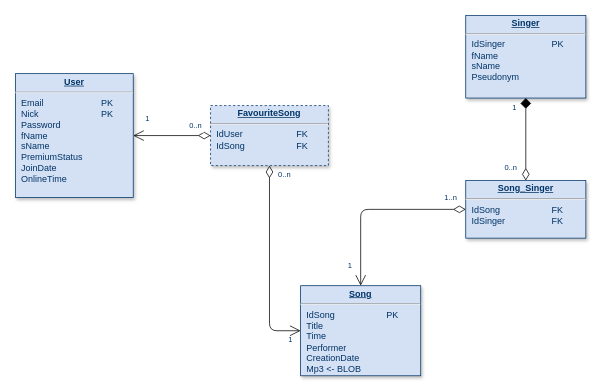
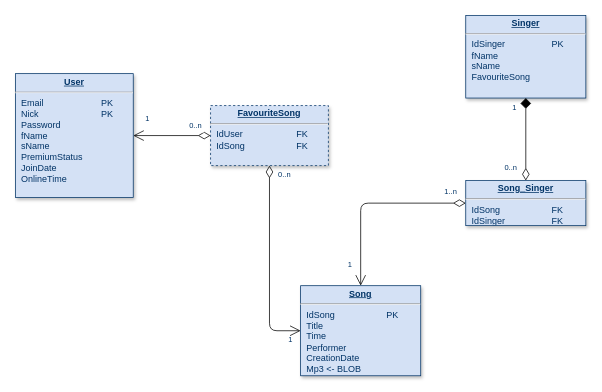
  <mxCell id="0" />
  <mxCell id="1" parent="0" />
  <mxCell id="2" value="&lt;p style=&quot;margin: 0px ; margin-top: 4px ; text-align: center ; text-decoration: underline&quot;&gt;&lt;b&gt;User&lt;/b&gt;&lt;/p&gt;&lt;hr&gt;&lt;p style=&quot;margin: 0px ; margin-left: 8px&quot;&gt;Email&lt;span style=&quot;white-space: pre&quot;&gt;&#09;&lt;/span&gt;&lt;span style=&quot;white-space: pre&quot;&gt;&#09;&lt;/span&gt;&lt;span style=&quot;white-space: pre&quot;&gt;&#09;&lt;/span&gt;PK&lt;/p&gt;&lt;p style=&quot;margin: 0px ; margin-left: 8px&quot;&gt;Nick&lt;span style=&quot;white-space: pre&quot;&gt;&#09;&lt;/span&gt;&lt;span style=&quot;white-space: pre&quot;&gt;&#09;&lt;/span&gt;&lt;span style=&quot;white-space: pre&quot;&gt;&#09;&lt;/span&gt;&lt;span style=&quot;white-space: pre&quot;&gt;&#09;&lt;/span&gt;PK&lt;/p&gt;&lt;p style=&quot;margin: 0px ; margin-left: 8px&quot;&gt;&lt;span&gt;P&lt;/span&gt;&lt;span&gt;assword&lt;/span&gt;&lt;br&gt;&lt;/p&gt;&lt;p style=&quot;margin: 0px ; margin-left: 8px&quot;&gt;fName&lt;/p&gt;&lt;p style=&quot;margin: 0px ; margin-left: 8px&quot;&gt;sName&lt;/p&gt;&lt;p style=&quot;margin: 0px ; margin-left: 8px&quot;&gt;PremiumStatus&lt;/p&gt;&lt;p style=&quot;margin: 0px ; margin-left: 8px&quot;&gt;JoinDate&lt;/p&gt;&lt;p style=&quot;margin: 0px ; margin-left: 8px&quot;&gt;OnlineTime&lt;/p&gt;&lt;p style=&quot;margin: 0px ; margin-left: 8px&quot;&gt;&lt;span&gt;&lt;br&gt;&lt;/span&gt;&lt;/p&gt;" style="verticalAlign=top;align=left;overflow=fill;fontSize=12;fontFamily=Helvetica;html=1;strokeColor=#003366;shadow=1;fillColor=#D4E1F5;fontColor=#003366" parent="1" vertex="1"><mxGeometry x="20" y="97.5" width="157" height="165" as="geometry" /></mxCell>
- <mxCell id="3" value="&lt;p style=&quot;margin: 0px ; margin-top: 4px ; text-align: center ; text-decoration: underline&quot;&gt;&lt;b&gt;Singer&lt;/b&gt;&lt;/p&gt;&lt;hr&gt;&lt;p style=&quot;margin: 0px ; margin-left: 8px&quot;&gt;IdSinger&lt;span style=&quot;white-space: pre&quot;&gt;&#09;&lt;/span&gt;&lt;span style=&quot;white-space: pre&quot;&gt;&#09;&lt;/span&gt;&lt;span style=&quot;white-space: pre&quot;&gt;&#09;&lt;/span&gt;PK&lt;/p&gt;&lt;p style=&quot;margin: 0px ; margin-left: 8px&quot;&gt;fName&lt;/p&gt;&lt;p style=&quot;margin: 0px ; margin-left: 8px&quot;&gt;sName&lt;/p&gt;&lt;p style=&quot;margin: 0px ; margin-left: 8px&quot;&gt;Pseudonym&lt;/p&gt;" style="verticalAlign=top;align=left;overflow=fill;fontSize=12;fontFamily=Helvetica;html=1;strokeColor=#003366;shadow=1;fillColor=#D4E1F5;fontColor=#003366" parent="1" vertex="1"><mxGeometry x="620" y="20" width="160" height="110" as="geometry" /></mxCell>
+ <mxCell id="3" value="&lt;p style=&quot;margin: 0px ; margin-top: 4px ; text-align: center ; text-decoration: underline&quot;&gt;&lt;b&gt;Singer&lt;/b&gt;&lt;/p&gt;&lt;hr&gt;&lt;p style=&quot;margin: 0px ; margin-left: 8px&quot;&gt;IdSinger&lt;span style=&quot;white-space: pre&quot;&gt;&#09;&lt;/span&gt;&lt;span style=&quot;white-space: pre&quot;&gt;&#09;&lt;/span&gt;&lt;span style=&quot;white-space: pre&quot;&gt;&#09;&lt;/span&gt;PK&lt;/p&gt;&lt;p style=&quot;margin: 0px ; margin-left: 8px&quot;&gt;fName&lt;/p&gt;&lt;p style=&quot;margin: 0px ; margin-left: 8px&quot;&gt;sName&lt;/p&gt;&lt;p style=&quot;margin: 0px ; margin-left: 8px&quot;&gt;FavouriteSong&lt;/p&gt;" style="verticalAlign=top;align=left;overflow=fill;fontSize=12;fontFamily=Helvetica;html=1;strokeColor=#003366;shadow=1;fillColor=#D4E1F5;fontColor=#003366" parent="1" vertex="1"><mxGeometry x="620" y="20" width="160" height="110" as="geometry" /></mxCell>
  <mxCell id="4" value="&lt;p style=&quot;margin: 0px ; margin-top: 4px ; text-align: center ; text-decoration: underline&quot;&gt;&lt;b&gt;Song&lt;/b&gt;&lt;/p&gt;&lt;hr&gt;&lt;p style=&quot;margin: 0px ; margin-left: 8px&quot;&gt;IdSong&lt;span style=&quot;white-space: pre&quot;&gt;&#09;&lt;/span&gt;&lt;span style=&quot;white-space: pre&quot;&gt;&#09;&lt;/span&gt;&lt;span style=&quot;white-space: pre&quot;&gt;&#09;&lt;/span&gt;PK&lt;/p&gt;&lt;p style=&quot;margin: 0px ; margin-left: 8px&quot;&gt;Title&lt;/p&gt;&lt;p style=&quot;margin: 0px ; margin-left: 8px&quot;&gt;Time&lt;/p&gt;&lt;p style=&quot;margin: 0px ; margin-left: 8px&quot;&gt;Performer&lt;/p&gt;&lt;p style=&quot;margin: 0px ; margin-left: 8px&quot;&gt;CreationDate&lt;/p&gt;&lt;p style=&quot;margin: 0px ; margin-left: 8px&quot;&gt;Mp3 &amp;lt;- BLOB&lt;/p&gt;&lt;p style=&quot;margin: 0px ; margin-left: 8px&quot;&gt;&lt;br&gt;&lt;/p&gt;" style="verticalAlign=top;align=left;overflow=fill;fontSize=12;fontFamily=Helvetica;html=1;strokeColor=#003366;shadow=1;fillColor=#D4E1F5;fontColor=#003366" parent="1" vertex="1"><mxGeometry x="400" y="380" width="160" height="120" as="geometry" /></mxCell>
- <mxCell id="5" value="&lt;p style=&quot;margin: 0px ; margin-top: 4px ; text-align: center ; text-decoration: underline&quot;&gt;&lt;b&gt;Song_Singer&lt;/b&gt;&lt;/p&gt;&lt;hr&gt;&lt;p style=&quot;margin: 0px ; margin-left: 8px&quot;&gt;IdSong&lt;span style=&quot;white-space: pre&quot;&gt;&#09;&lt;/span&gt;&lt;span style=&quot;white-space: pre&quot;&gt;&#09;&lt;/span&gt;&lt;span style=&quot;white-space: pre&quot;&gt;&#09;&lt;/span&gt;FK&lt;/p&gt;&lt;p style=&quot;margin: 0px ; margin-left: 8px&quot;&gt;IdSinger&lt;span style=&quot;white-space: pre&quot;&gt;&#09;&lt;/span&gt;&lt;span style=&quot;white-space: pre&quot;&gt;&#09;&lt;/span&gt;&lt;span style=&quot;white-space: pre&quot;&gt;&#09;&lt;/span&gt;FK&lt;/p&gt;" style="verticalAlign=top;align=left;overflow=fill;fontSize=12;fontFamily=Helvetica;html=1;strokeColor=#003366;shadow=1;fillColor=#D4E1F5;fontColor=#003366" parent="1" vertex="1"><mxGeometry x="620" y="240" width="160" height="76.64" as="geometry" /></mxCell>
+ <mxCell id="5" value="&lt;p style=&quot;margin: 0px ; margin-top: 4px ; text-align: center ; text-decoration: underline&quot;&gt;&lt;b&gt;Song_Singer&lt;/b&gt;&lt;/p&gt;&lt;hr&gt;&lt;p style=&quot;margin: 0px ; margin-left: 8px&quot;&gt;IdSong&lt;span style=&quot;white-space: pre&quot;&gt;&#09;&lt;/span&gt;&lt;span style=&quot;white-space: pre&quot;&gt;&#09;&lt;/span&gt;&lt;span style=&quot;white-space: pre&quot;&gt;&#09;&lt;/span&gt;FK&lt;/p&gt;&lt;p style=&quot;margin: 0px ; margin-left: 8px&quot;&gt;IdSinger&lt;span style=&quot;white-space: pre&quot;&gt;&#09;&lt;/span&gt;&lt;span style=&quot;white-space: pre&quot;&gt;&#09;&lt;/span&gt;&lt;span style=&quot;white-space: pre&quot;&gt;&#09;&lt;/span&gt;FK&lt;/p&gt;" style="verticalAlign=top;align=left;overflow=fill;fontSize=12;fontFamily=Helvetica;html=1;strokeColor=#003366;shadow=1;fillColor=#D4E1F5;fontColor=#003366" parent="1" vertex="1"><mxGeometry x="620" y="240" width="160" height="60" as="geometry" /></mxCell>
  <mxCell id="6" value="" style="endArrow=diamond;endSize=12;startArrow=diamondThin;startSize=14;startFill=0;edgeStyle=orthogonalEdgeStyle;entryX=0.5;entryY=1;entryDx=0;entryDy=0;" parent="1" source="5" target="3" edge="1"><mxGeometry x="659.36" y="588.36" as="geometry"><mxPoint x="599.36" y="488.36" as="sourcePoint" /><mxPoint x="759.36" y="488.36" as="targetPoint" /></mxGeometry></mxCell>
  <mxCell id="7" value="0..n" style="resizable=0;align=left;verticalAlign=top;labelBackgroundColor=#ffffff;fontSize=10;strokeColor=#003366;shadow=1;fillColor=#D4E1F5;fontColor=#003366" parent="6" connectable="0" vertex="1"><mxGeometry x="-1" relative="1" as="geometry"><mxPoint x="-30" y="-30" as="offset" /></mxGeometry></mxCell>
  <mxCell id="8" value="1" style="resizable=0;align=right;verticalAlign=top;labelBackgroundColor=#ffffff;fontSize=10;strokeColor=#003366;shadow=1;fillColor=#D4E1F5;fontColor=#003366" parent="6" connectable="0" vertex="1"><mxGeometry x="1" relative="1" as="geometry"><mxPoint x="-11.08" as="offset" /></mxGeometry></mxCell>
  <mxCell id="9" value="" style="endArrow=open;endSize=12;startArrow=diamondThin;startSize=14;startFill=0;edgeStyle=orthogonalEdgeStyle" parent="1" source="5" target="4" edge="1"><mxGeometry x="649.36" y="324.52" as="geometry"><mxPoint x="589.36" y="224.52" as="sourcePoint" /><mxPoint x="1100" y="759.52" as="targetPoint" /></mxGeometry></mxCell>
  <mxCell id="10" value="1..n" style="resizable=0;align=left;verticalAlign=top;labelBackgroundColor=#ffffff;fontSize=10;strokeColor=#003366;shadow=1;fillColor=#D4E1F5;fontColor=#003366" parent="9" connectable="0" vertex="1"><mxGeometry x="-1" relative="1" as="geometry"><mxPoint x="-30" y="-28" as="offset" /></mxGeometry></mxCell>
  <mxCell id="11" value="1" style="resizable=0;align=right;verticalAlign=top;labelBackgroundColor=#ffffff;fontSize=10;strokeColor=#003366;shadow=1;fillColor=#D4E1F5;fontColor=#003366" parent="9" connectable="0" vertex="1"><mxGeometry x="1" relative="1" as="geometry"><mxPoint x="-10" y="-40" as="offset" /></mxGeometry></mxCell>
  <mxCell id="12" value="&lt;p style=&quot;margin: 4px 0px 0px ; text-align: center&quot;&gt;&lt;b&gt;&lt;u&gt;FavouriteSong&lt;/u&gt;&lt;/b&gt;&lt;br&gt;&lt;/p&gt;&lt;hr&gt;&lt;p style=&quot;margin: 0px ; margin-left: 8px&quot;&gt;IdUser&lt;span style=&quot;white-space: pre&quot;&gt;&#09;&lt;/span&gt;&lt;span style=&quot;white-space: pre&quot;&gt;&#09;&lt;/span&gt;&lt;span style=&quot;white-space: pre&quot;&gt;&#09;&lt;/span&gt;FK&lt;/p&gt;&lt;p style=&quot;margin: 0px ; margin-left: 8px&quot;&gt;IdSong&lt;span style=&quot;white-space: pre&quot;&gt;&#09;&lt;/span&gt;&lt;span style=&quot;white-space: pre&quot;&gt;&#09;&lt;/span&gt;&lt;span style=&quot;white-space: pre&quot;&gt;&#09;&lt;/span&gt;FK&lt;/p&gt;" style="verticalAlign=top;align=left;overflow=fill;fontSize=12;fontFamily=Helvetica;html=1;strokeColor=#003366;shadow=1;fillColor=#D4E1F5;fontColor=#003366;dashed=1;" vertex="1" parent="1"><mxGeometry x="280" y="140" width="157" height="80" as="geometry" /></mxCell>
  <mxCell id="13" value="" style="endArrow=open;endSize=12;startArrow=diamondThin;startSize=14;startFill=0;edgeStyle=orthogonalEdgeStyle;entryX=1;entryY=0.5;entryDx=0;entryDy=0;exitX=0;exitY=0.5;exitDx=0;exitDy=0;" edge="1" parent="1" source="12" target="2"><mxGeometry x="118.28" y="398.64" as="geometry"><mxPoint x="220" y="10" as="sourcePoint" /><mxPoint x="250" y="240.6" as="targetPoint" /></mxGeometry></mxCell>
  <mxCell id="14" value="0..n" style="resizable=0;align=left;verticalAlign=top;labelBackgroundColor=#ffffff;fontSize=10;strokeColor=#003366;shadow=1;fillColor=#D4E1F5;fontColor=#003366" connectable="0" vertex="1" parent="13"><mxGeometry x="-1" relative="1" as="geometry"><mxPoint x="-30" y="-25" as="offset" /></mxGeometry></mxCell>
  <mxCell id="15" value="1" style="resizable=0;align=right;verticalAlign=top;labelBackgroundColor=#ffffff;fontSize=10;strokeColor=#003366;shadow=1;fillColor=#D4E1F5;fontColor=#003366" connectable="0" vertex="1" parent="13"><mxGeometry x="1" relative="1" as="geometry"><mxPoint x="23" y="-35" as="offset" /></mxGeometry></mxCell>
  <mxCell id="16" value="" style="endArrow=open;endSize=12;startArrow=diamondThin;startSize=14;startFill=0;edgeStyle=orthogonalEdgeStyle;entryX=0;entryY=0.5;entryDx=0;entryDy=0;exitX=0.5;exitY=1;exitDx=0;exitDy=0;" edge="1" parent="1" source="12" target="4"><mxGeometry x="382.36" y="356.19" as="geometry"><mxPoint x="353" y="310.003" as="sourcePoint" /><mxPoint x="213" y="411.67" as="targetPoint" /></mxGeometry></mxCell>
  <mxCell id="17" value="0..n" style="resizable=0;align=left;verticalAlign=top;labelBackgroundColor=#ffffff;fontSize=10;strokeColor=#003366;shadow=1;fillColor=#D4E1F5;fontColor=#003366" connectable="0" vertex="1" parent="16"><mxGeometry x="-1" relative="1" as="geometry"><mxPoint x="10" as="offset" /></mxGeometry></mxCell>
  <mxCell id="18" value="1" style="resizable=0;align=right;verticalAlign=top;labelBackgroundColor=#ffffff;fontSize=10;strokeColor=#003366;shadow=1;fillColor=#D4E1F5;fontColor=#003366" connectable="0" vertex="1" parent="16"><mxGeometry x="1" relative="1" as="geometry"><mxPoint x="-10" as="offset" /></mxGeometry></mxCell>
